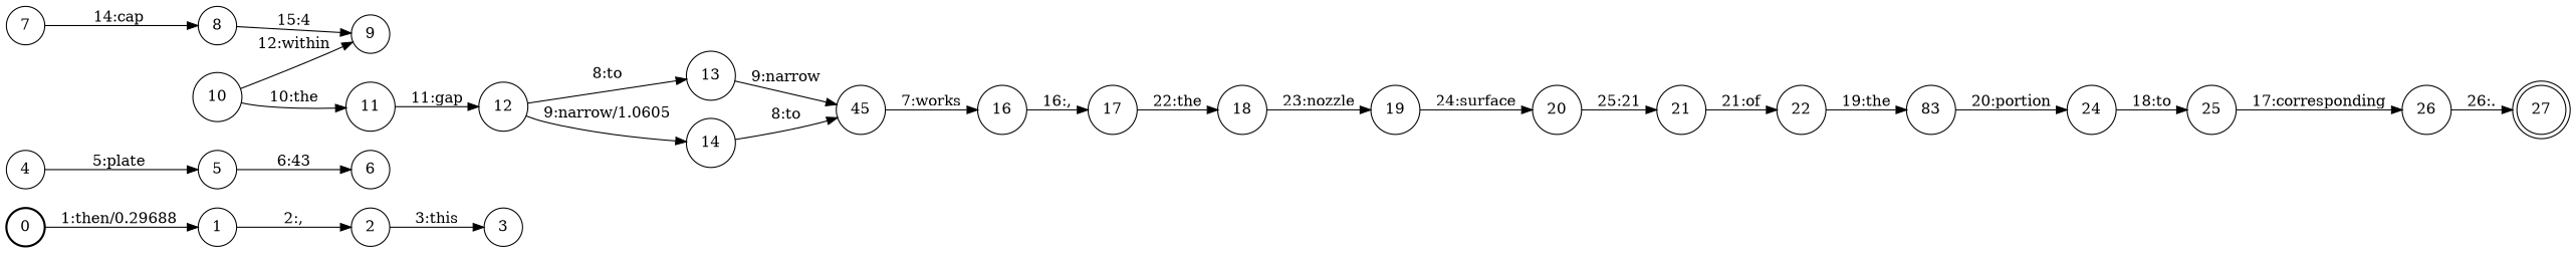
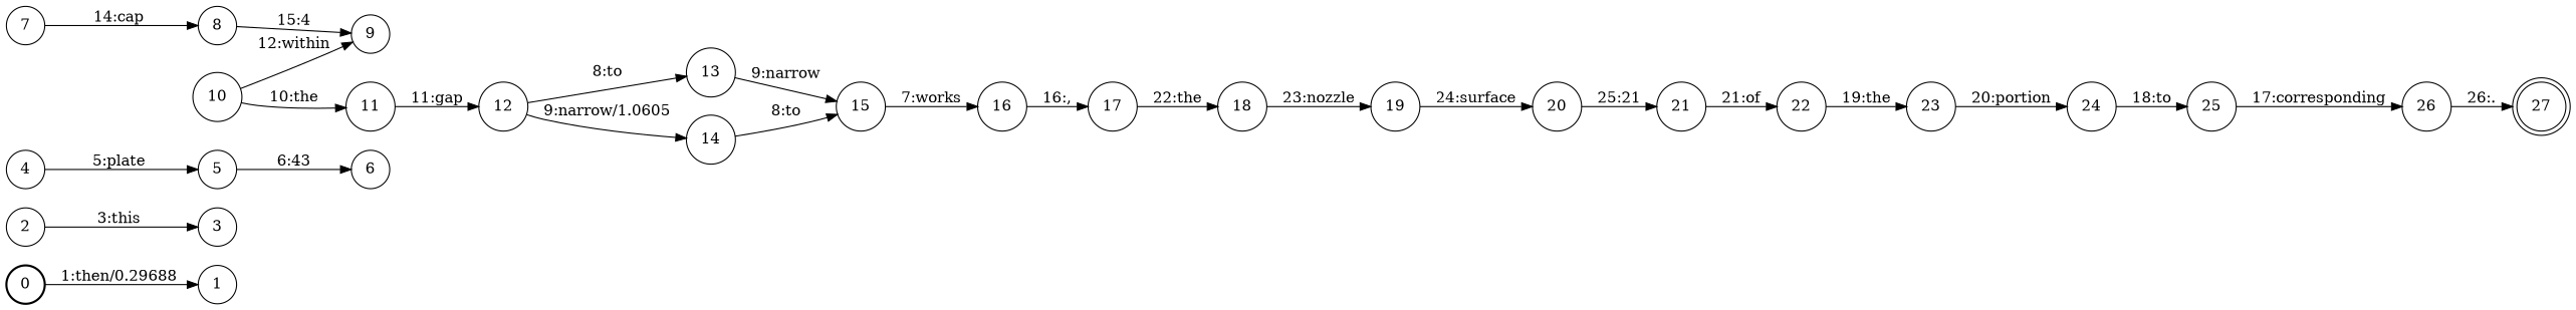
  digraph {
    nodesep=0.25
    rankdir=LR
    ranksep=0.4
    node [fontsize=14 shape=circle style=solid]
    edge [fontsize=14]
    n1 [label=0 style=bold]
    n2 [label=1]
    n3 [label=2]
    n4 [label=3]
    n5 [label=4]
    n6 [label=5]
    n7 [label=6]
    n8 [label=7]
    n9 [label=8]
    n10 [label=9]
    n11 [label=10]
    n12 [label=11]
    n13 [label=12]
    n14 [label=13]
    n15 [label=14]
-   n16 [label=45]
+   n16 [label=15]
    n17 [label=16]
    n18 [label=17]
    n19 [label=18]
    n20 [label=19]
    n21 [label=20]
    n22 [label=21]
    n23 [label=22]
-   n24 [label=83]
+   n24 [label=23]
    n25 [label=24]
    n26 [label=25]
    n27 [label=26]
    n28 [label=27 shape=doublecircle]
    n1 -> n2 [label="1:then/0.29688"]
-   n2 -> n3 [label="2:,"]
    n3 -> n4 [label="3:this"]
    n5 -> n6 [label="5:plate"]
    n6 -> n7 [label="6:43"]
    n8 -> n9 [label="14:cap"]
    n9 -> n10 [label="15:4"]
    n11 -> n10 [label="12:within"]
    n11 -> n12 [label="10:the"]
    n12 -> n13 [label="11:gap"]
    n13 -> n14 [label="8:to"]
    n13 -> n15 [label="9:narrow/1.0605"]
    n14 -> n16 [label="9:narrow"]
    n15 -> n16 [label="8:to"]
    n16 -> n17 [label="7:works"]
    n17 -> n18 [label="16:,"]
    n18 -> n19 [label="22:the"]
    n19 -> n20 [label="23:nozzle"]
    n20 -> n21 [label="24:surface"]
    n21 -> n22 [label="25:21"]
    n22 -> n23 [label="21:of"]
    n23 -> n24 [label="19:the"]
    n24 -> n25 [label="20:portion"]
    n25 -> n26 [label="18:to"]
    n26 -> n27 [label="17:corresponding"]
    n27 -> n28 [label="26:."]
  }
